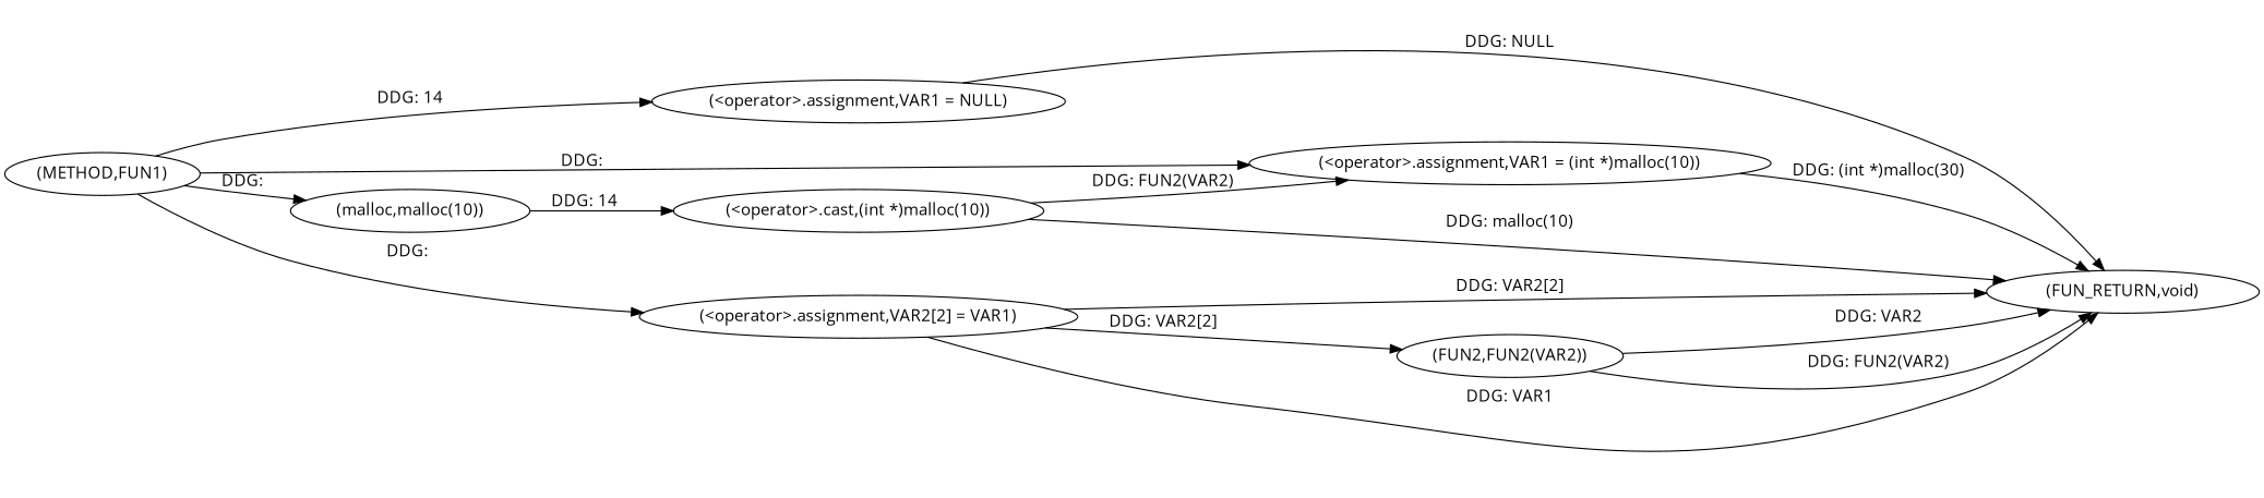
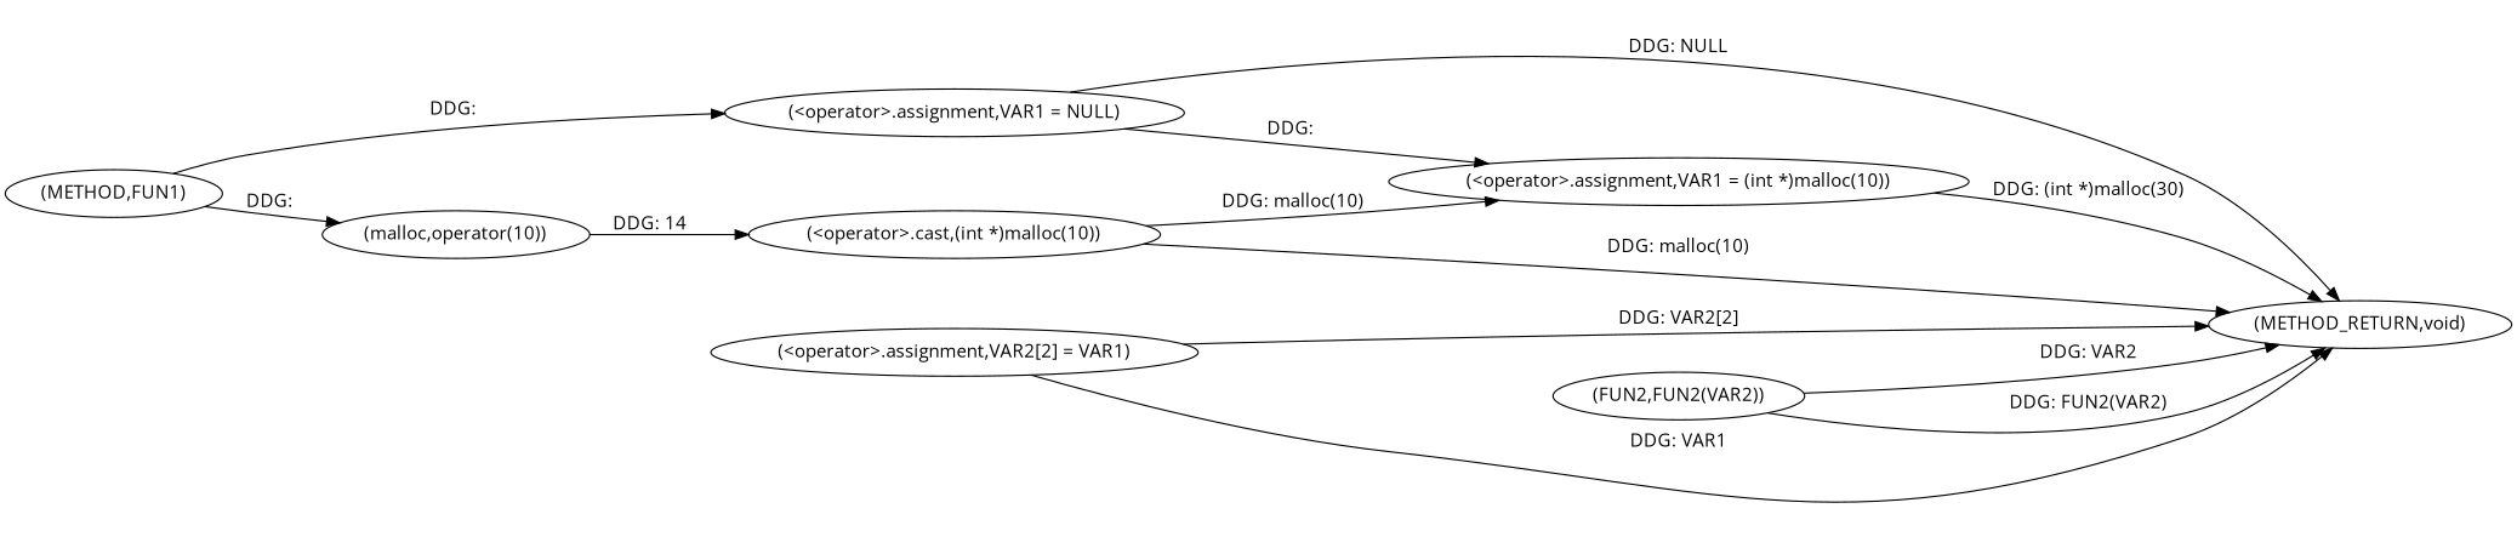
  digraph {
    fontname="Open Sans"
    rankdir=LR
    node [fontname="Open Sans"]
    edge [fontname="Open Sans"]
    n1 [label="(METHOD,FUN1)"]
    n2 [label="(<operator>.assignment,VAR1 = NULL)"]
    n3 [label="(<operator>.assignment,VAR1 = (int *)malloc(10))"]
-   n4 [label="(malloc,malloc(10))"]
+   n4 [label="(malloc,operator(10))"]
    n5 [label="(<operator>.assignment,VAR2[2] = VAR1)"]
-   n6 [label="(FUN_RETURN,void)"]
+   n6 [label="(METHOD_RETURN,void)"]
    n7 [label="(<operator>.cast,(int *)malloc(10))"]
    n8 [label="(FUN2,FUN2(VAR2))"]
-   n1 -> n2 [label="DDG: 14"]
-   n1 -> n3 [label="DDG: "]
+   n1 -> n2 [label="DDG: "]
+   n2 -> n3 [label="DDG: "]
    n1 -> n4 [label="DDG: "]
-   n1 -> n5 [label="DDG: "]
    n2 -> n6 [label="DDG: NULL"]
    n3 -> n6 [label="DDG: (int *)malloc(30)"]
    n4 -> n7 [label="DDG: 14"]
    n5 -> n6 [label="DDG: VAR1"]
    n5 -> n6 [label="DDG: VAR2[2]"]
-   n5 -> n8 [label="DDG: VAR2[2]"]
-   n7 -> n3 [label="DDG: FUN2(VAR2)"]
+   n7 -> n3 [label="DDG: malloc(10)"]
    n7 -> n6 [label="DDG: malloc(10)"]
    n8 -> n6 [label="DDG: FUN2(VAR2)"]
    n8 -> n6 [label="DDG: VAR2"]
  }
